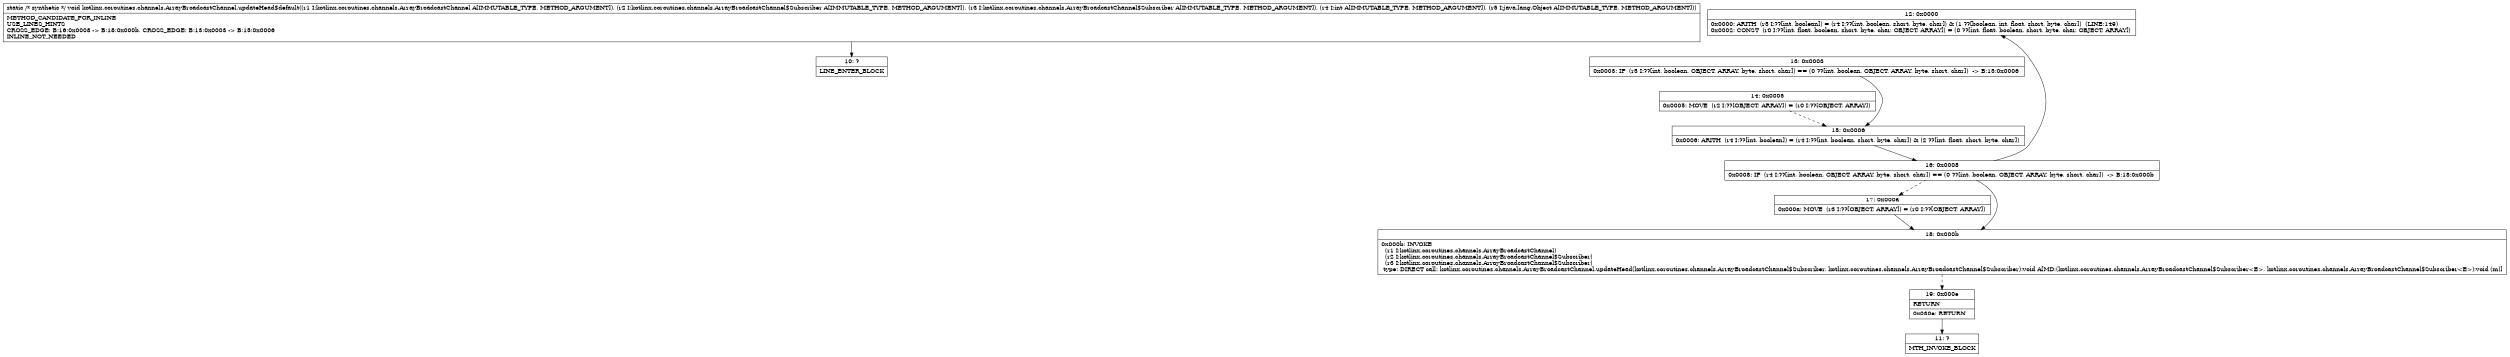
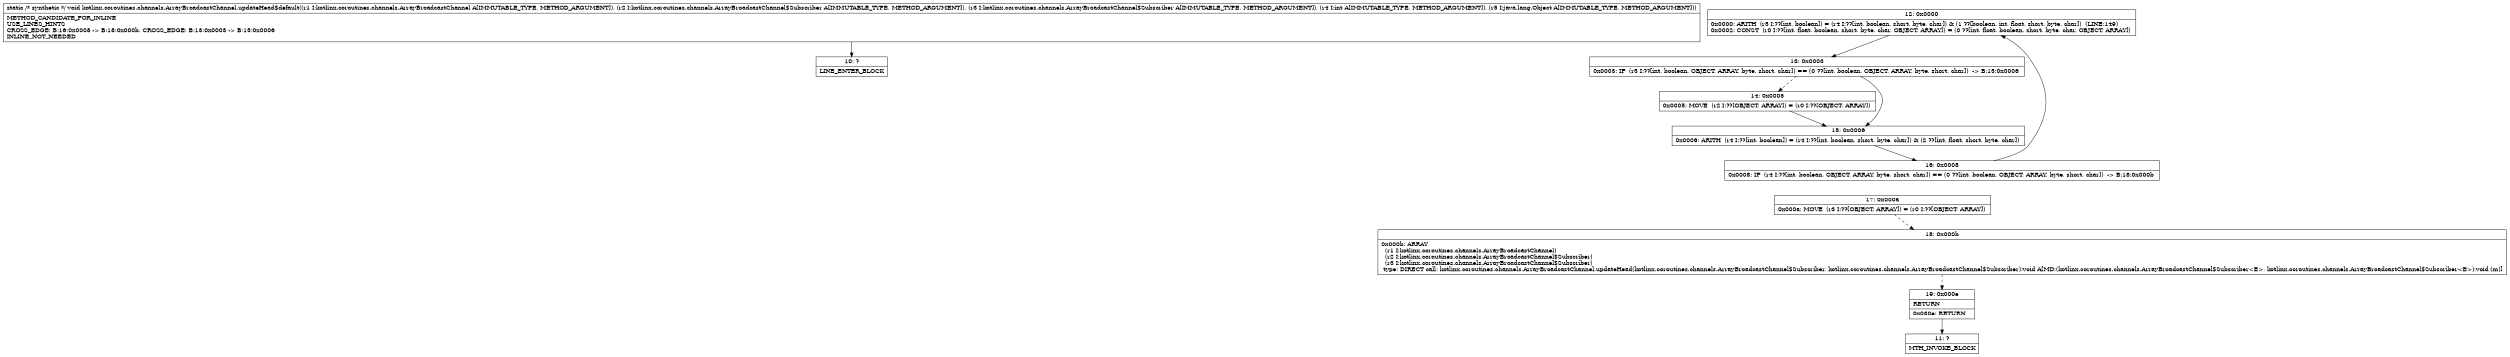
  digraph {
    node [shape=record]
    n1 [label="{10\:\ ?|LINE_ENTER_BLOCK\l}"]
    n2 [label="{12\:\ 0x0000|0x0000: ARITH  (r5 I:??[int, boolean]) = (r4 I:??[int, boolean, short, byte, char]) & (1 ??[boolean, int, float, short, byte, char])  (LINE:149)\l0x0002: CONST  (r0 I:??[int, float, boolean, short, byte, char, OBJECT, ARRAY]) = (0 ??[int, float, boolean, short, byte, char, OBJECT, ARRAY]) \l}"]
    n3 [label="{13\:\ 0x0003|0x0003: IF  (r5 I:??[int, boolean, OBJECT, ARRAY, byte, short, char]) == (0 ??[int, boolean, OBJECT, ARRAY, byte, short, char])  \-\> B:15:0x0006 \l}"]
    n4 [label="{14\:\ 0x0005|0x0005: MOVE  (r2 I:??[OBJECT, ARRAY]) = (r0 I:??[OBJECT, ARRAY]) \l}"]
    n5 [label="{15\:\ 0x0006|0x0006: ARITH  (r4 I:??[int, boolean]) = (r4 I:??[int, boolean, short, byte, char]) & (2 ??[int, float, short, byte, char]) \l}"]
    n6 [label="{16\:\ 0x0008|0x0008: IF  (r4 I:??[int, boolean, OBJECT, ARRAY, byte, short, char]) == (0 ??[int, boolean, OBJECT, ARRAY, byte, short, char])  \-\> B:18:0x000b \l}"]
    n7 [label="{17\:\ 0x000a|0x000a: MOVE  (r3 I:??[OBJECT, ARRAY]) = (r0 I:??[OBJECT, ARRAY]) \l}"]
-   n8 [label="{18\:\ 0x000b|0x000b: INVOKE  \l  (r1 I:kotlinx.coroutines.channels.ArrayBroadcastChannel)\l  (r2 I:kotlinx.coroutines.channels.ArrayBroadcastChannel$Subscriber)\l  (r3 I:kotlinx.coroutines.channels.ArrayBroadcastChannel$Subscriber)\l type: DIRECT call: kotlinx.coroutines.channels.ArrayBroadcastChannel.updateHead(kotlinx.coroutines.channels.ArrayBroadcastChannel$Subscriber, kotlinx.coroutines.channels.ArrayBroadcastChannel$Subscriber):void A[MD:(kotlinx.coroutines.channels.ArrayBroadcastChannel$Subscriber\<E\>, kotlinx.coroutines.channels.ArrayBroadcastChannel$Subscriber\<E\>):void (m)]\l}"]
+   n8 [label="{18\:\ 0x000b|0x000b: ARRAY  \l  (r1 I:kotlinx.coroutines.channels.ArrayBroadcastChannel)\l  (r2 I:kotlinx.coroutines.channels.ArrayBroadcastChannel$Subscriber)\l  (r3 I:kotlinx.coroutines.channels.ArrayBroadcastChannel$Subscriber)\l type: DIRECT call: kotlinx.coroutines.channels.ArrayBroadcastChannel.updateHead(kotlinx.coroutines.channels.ArrayBroadcastChannel$Subscriber, kotlinx.coroutines.channels.ArrayBroadcastChannel$Subscriber):void A[MD:(kotlinx.coroutines.channels.ArrayBroadcastChannel$Subscriber\<E\>, kotlinx.coroutines.channels.ArrayBroadcastChannel$Subscriber\<E\>):void (m)]\l}"]
    n9 [label="{19\:\ 0x000e|RETURN\l|0x030e: RETURN   \l}"]
    n10 [label="{11\:\ ?|MTH_INVOKE_BLOCK\l}"]
    n11 [label="{static \/* synthetic *\/ void kotlinx.coroutines.channels.ArrayBroadcastChannel.updateHead$default((r1 I:kotlinx.coroutines.channels.ArrayBroadcastChannel A[IMMUTABLE_TYPE, METHOD_ARGUMENT]), (r2 I:kotlinx.coroutines.channels.ArrayBroadcastChannel$Subscriber A[IMMUTABLE_TYPE, METHOD_ARGUMENT]), (r3 I:kotlinx.coroutines.channels.ArrayBroadcastChannel$Subscriber A[IMMUTABLE_TYPE, METHOD_ARGUMENT]), (r4 I:int A[IMMUTABLE_TYPE, METHOD_ARGUMENT]), (r5 I:java.lang.Object A[IMMUTABLE_TYPE, METHOD_ARGUMENT]))  | METHOD_CANDIDATE_FOR_INLINE\lUSE_LINES_HINTS\lCROSS_EDGE: B:16:0x0008 \-\> B:18:0x000b, CROSS_EDGE: B:13:0x0003 \-\> B:15:0x0006\lINLINE_NOT_NEEDED\l}"]
+   n2 -> n3
+   n3 -> n4 [style=dashed]
    n3 -> n5
-   n4 -> n5 [style=dashed]
+   n4 -> n5
    n5 -> n6
    n6 -> n2
-   n6 -> n7 [style=dashed]
-   n6 -> n8
-   n7 -> n8
+   n7 -> n8 [style=dashed]
    n8 -> n9 [style=dashed]
    n9 -> n10
    n11 -> n1
  }
